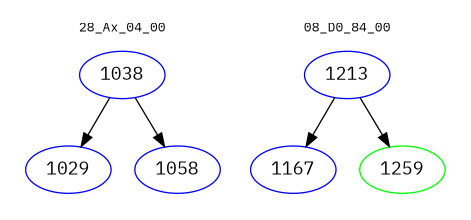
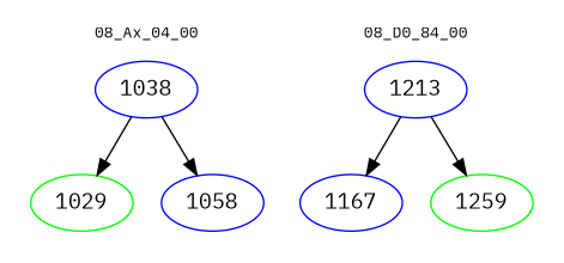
  digraph {
    fontname="IBM Plex Mono"
    node [color=blue fontname="IBM Plex Mono"]
    edge [color=black fontname="IBM Plex Mono"]
    n1 [label=1038]
-   n2 [label=1029]
+   n2 [color=green label=1029]
    n3 [label=1058]
    n4 [label=1213]
    n5 [label=1167]
    n6 [color=green label=1259]
    subgraph cluster_1 {
      color=white
      fontsize=10
-     label="28_Ax_04_00"
+     label="08_Ax_04_00"
      n1
      n2
      n3
    }
    subgraph cluster_2 {
      color=white
      fontsize=10
      label="08_D0_84_00"
      n4
      n5
      n6
    }
    n1 -> n2
    n1 -> n3
    n4 -> n5
    n4 -> n6
  }
